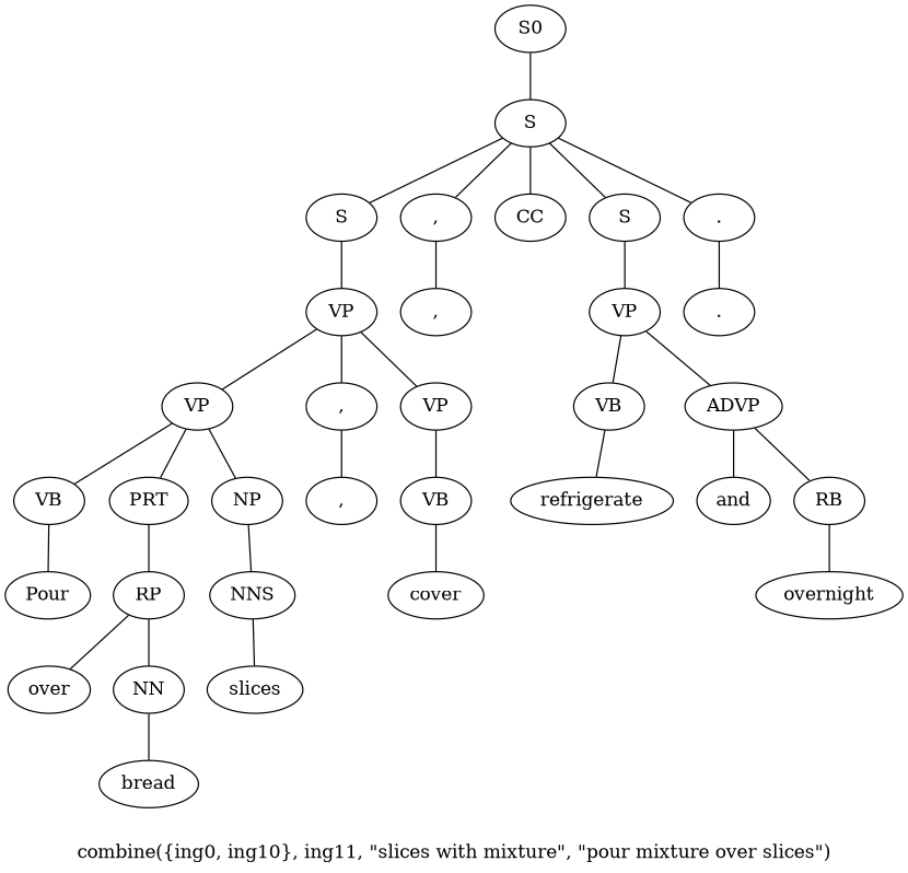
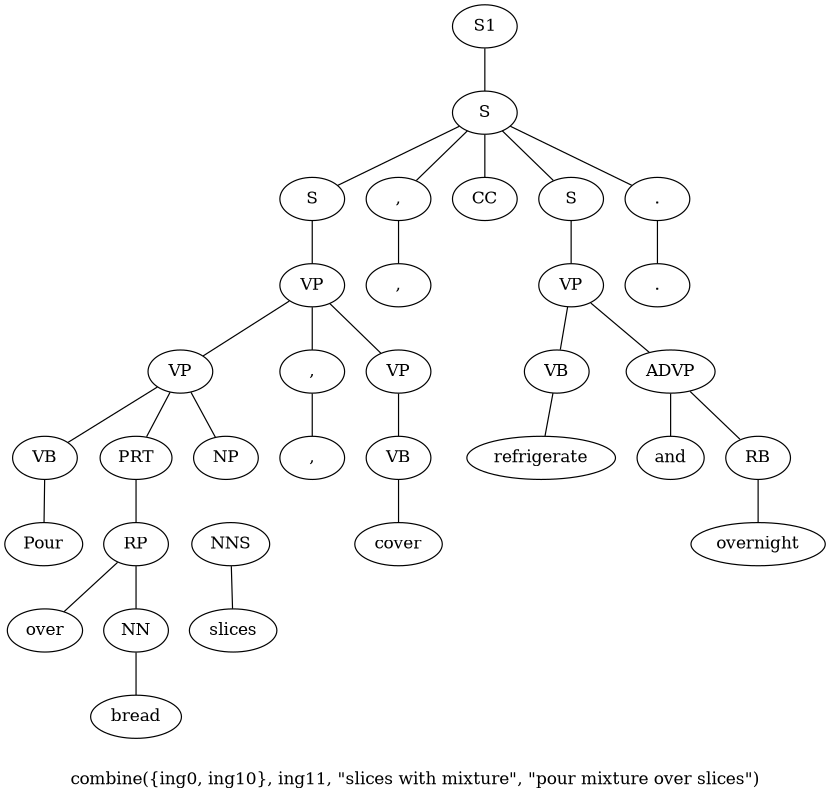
  graph {
    label="combine({ing0, ing10}, ing11, \"slices with mixture\", \"pour mixture over slices\")"
-   n1 [label=S0]
+   n1 [label=S1]
    n2 [label=S]
    n3 [label=S]
    n4 [label=","]
    n5 [label=CC]
    n6 [label=S]
    n7 [label="."]
    n8 [label=VP]
    n9 [label=","]
    n10 [label=VP]
    n11 [label="."]
    n12 [label=VP]
    n13 [label=","]
    n14 [label=VP]
    n15 [label=VB]
    n16 [label=PRT]
    n17 [label=NP]
    n18 [label=","]
    n19 [label=VB]
    n20 [label=Pour]
    n21 [label=RP]
    n22 [label=NNS]
    n23 [label=over]
    n24 [label=NN]
    n25 [label=bread]
    n26 [label=slices]
    n27 [label=cover]
    n28 [label=and]
    n29 [label=VB]
    n30 [label=ADVP]
    n31 [label=refrigerate]
    n32 [label=RB]
    n33 [label=overnight]
    n1 -- n2
    n2 -- n3
    n2 -- n4
    n2 -- n5
    n2 -- n6
    n2 -- n7
    n3 -- n8
    n4 -- n9
    n6 -- n10
    n7 -- n11
    n8 -- n12
    n8 -- n13
    n8 -- n14
    n10 -- n29
    n10 -- n30
    n12 -- n15
    n12 -- n16
    n12 -- n17
    n13 -- n18
    n14 -- n19
    n15 -- n20
    n16 -- n21
-   n17 -- n22
    n19 -- n27
    n21 -- n23
    n21 -- n24
    n22 -- n26
    n24 -- n25
    n29 -- n31
    n30 -- n28
    n30 -- n32
    n32 -- n33
  }
